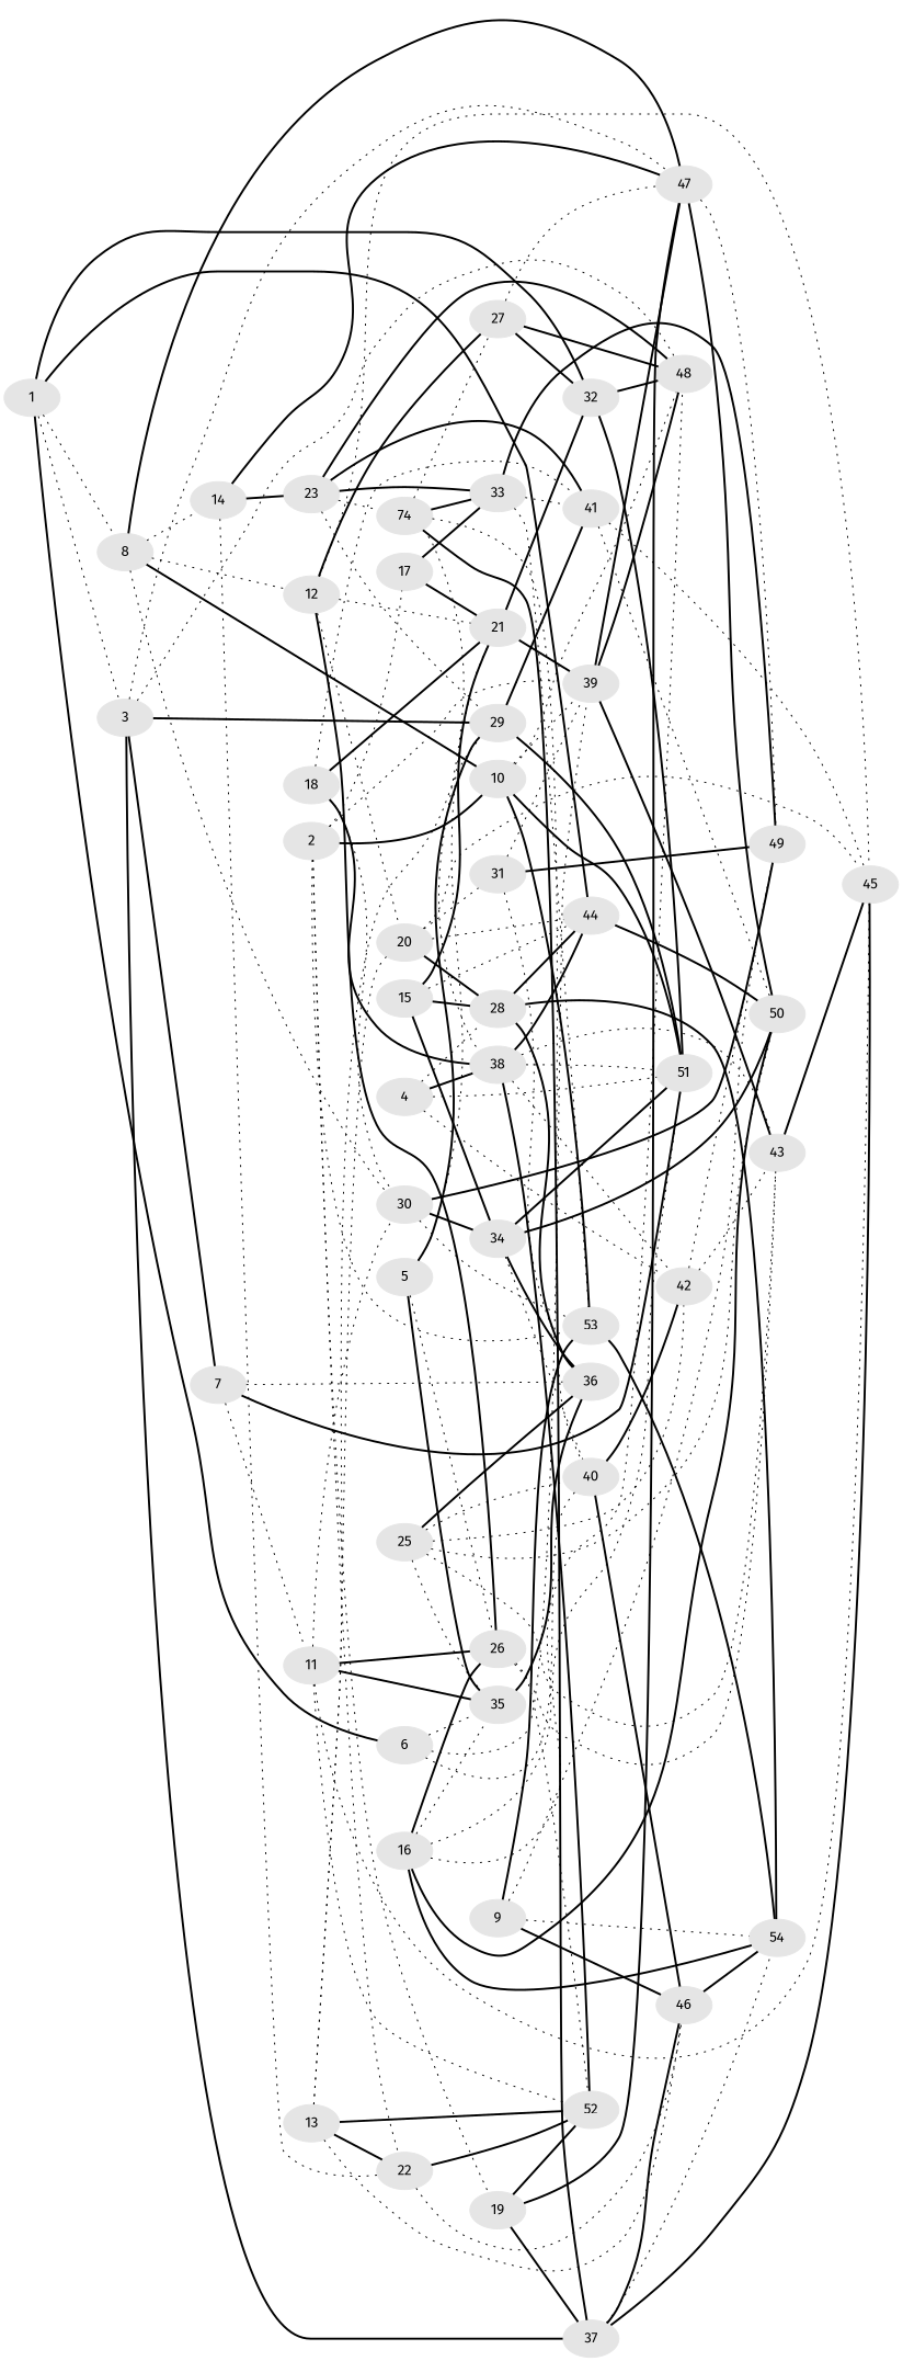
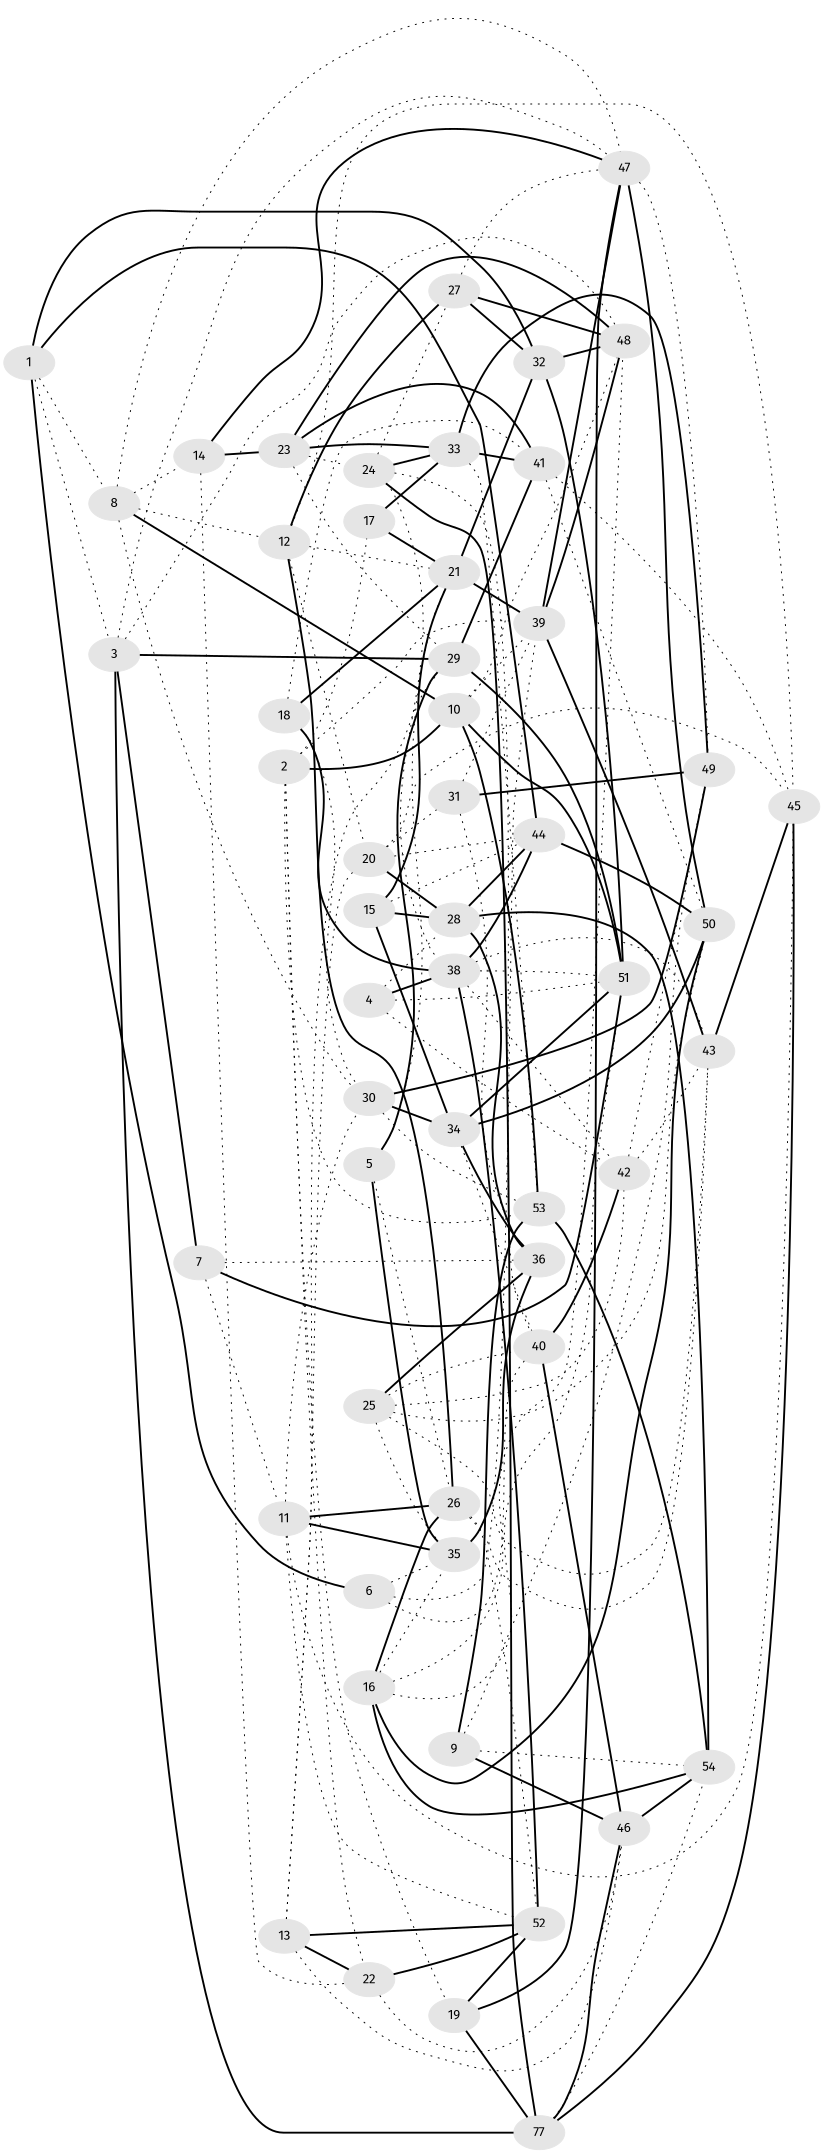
  graph {
    fontname="Fira Sans"
    rankdir=LR
    node [color=gray90 fontname="Fira Sans" style=filled]
    edge [fontname="Fira Sans" style=bold weight=1.0]
    1
    3
    6
    8
    32
    44
    7
    29
-   37
+   37 [label=77]
    47
    48
    39
    35
    40
    10
    12
    14
    30
    51
    50
    2
    17
    19
    22
    53
    21
    33
    52
    46
    43
    54
    11
    36
    41
    45
    49
    4
    28
    38
    42
    5
    26
    20
    27
    23
    34
    9
    31
    13
-   24 [label=74]
+   24
    15
    16
    18
    25
    1 -- 3 [style=dotted]
    1 -- 6
    1 -- 8 [style=dotted]
    1 -- 32 [weight=2.0]
    1 -- 44
    3 -- 7
    3 -- 29
    3 -- 37
    3 -- 47 [style=dotted]
    3 -- 48 [style=dotted]
    6 -- 39 [style=dotted]
    6 -- 35 [style=dotted]
    6 -- 40 [style=dotted]
-   8 -- 47
+   8 -- 47 [style=dotted]
    8 -- 10
    8 -- 12 [style=dotted]
    8 -- 14 [style=dotted]
    8 -- 30 [style=dotted]
    32 -- 48
    32 -- 51
    44 -- 50
    7 -- 51
    7 -- 11 [style=dotted]
    7 -- 36 [style=dotted]
    29 -- 51
    29 -- 41
    37 -- 46
    37 -- 54 [style=dotted]
    37 -- 45
    47 -- 50
    47 -- 49 [style=dotted]
    39 -- 47
    39 -- 48
    39 -- 43
    35 -- 36
    40 -- 46
    40 -- 42
    10 -- 48 [style=dotted]
    10 -- 39 [style=dotted]
    10 -- 51
    10 -- 53
    12 -- 21 [style=dotted]
    12 -- 45 [style=dotted]
    12 -- 26
    12 -- 20 [style=dotted]
    12 -- 27
    14 -- 47
    14 -- 22 [style=dotted]
    14 -- 23
    30 -- 53 [style=dotted]
    30 -- 49
    30 -- 34
    2 -- 39 [style=dotted]
    2 -- 10
    2 -- 17 [style=dotted]
    2 -- 19 [style=dotted]
    2 -- 22 [style=dotted]
    2 -- 53 [style=dotted]
    17 -- 21
    17 -- 33
    19 -- 37
    19 -- 47
    19 -- 52
    22 -- 52
    22 -- 46 [style=dotted]
    53 -- 54
    21 -- 32
    21 -- 39
    33 -- 53 [style=dotted]
-   33 -- 41 [style=dotted]
+   33 -- 41
    33 -- 49
    46 -- 54
    43 -- 45
    11 -- 35
    11 -- 30 [style=dotted]
    11 -- 52 [style=dotted]
    11 -- 45 [style=dotted]
    11 -- 26
    41 -- 50 [style=dotted]
    41 -- 45 [style=dotted]
    4 -- 51 [style=dotted]
    4 -- 28 [style=dotted]
    4 -- 38
    4 -- 42 [style=dotted]
    28 -- 44
    28 -- 54
    28 -- 36
    38 -- 44
    38 -- 51 [style=dotted]
    38 -- 52
    38 -- 43 [style=dotted]
    38 -- 42 [style=dotted]
    42 -- 43 [style=dotted]
    42 -- 49 [style=dotted]
    5 -- 29
    5 -- 35
    5 -- 21 [style=dotted]
    5 -- 26 [style=dotted]
    26 -- 52 [style=dotted]
    26 -- 43 [style=dotted]
    20 -- 44 [style=dotted]
    20 -- 45 [style=dotted]
    20 -- 28
    20 -- 31 [style=dotted]
    27 -- 32
    27 -- 47 [style=dotted]
    27 -- 48 [weight=2.0]
    23 -- 29 [style=dotted]
    23 -- 48
    23 -- 33
    23 -- 41
    23 -- 24 [style=dotted]
    34 -- 40 [style=dotted]
    34 -- 51
    34 -- 50
    34 -- 36
    9 -- 53
    9 -- 46
    9 -- 54 [style=dotted]
    9 -- 49 [style=dotted]
    31 -- 39 [style=dotted]
    31 -- 36 [style=dotted]
    31 -- 49
    13 -- 29 [style=dotted]
    13 -- 22
    13 -- 52
    13 -- 46 [style=dotted]
    13 -- 20 [style=dotted]
    24 -- 37
    24 -- 40 [style=dotted]
    24 -- 33
    24 -- 38 [style=dotted]
    24 -- 27 [style=dotted]
    15 -- 44 [style=dotted]
    15 -- 21
    15 -- 28
    15 -- 34
    16 -- 48 [style=dotted]
    16 -- 35 [style=dotted]
    16 -- 51 [style=dotted]
    16 -- 50
    16 -- 54
    16 -- 26
    18 -- 30 [style=dotted]
    18 -- 21
    18 -- 41 [style=dotted]
    18 -- 38
    25 -- 35 [style=dotted]
    25 -- 40 [style=dotted]
    25 -- 50 [style=dotted]
    25 -- 43 [style=dotted]
    25 -- 36
    25 -- 42 [style=dotted]
  }
